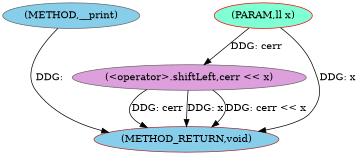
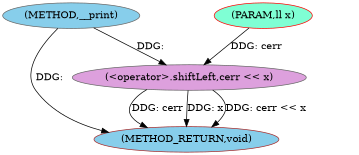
  digraph {
    node [color=gray40 fillcolor=skyblue style=filled]
    n1 [label="(METHOD,__print)"]
    n2 [fillcolor=plum label="(<operator>.shiftLeft,cerr << x)"]
    n3 [color=brown label="(METHOD_RETURN,void)"]
    n4 [color=red fillcolor=aquamarine label="(PARAM,ll x)"]
+   n1 -> n2 [label="DDG: "]
    n1 -> n3 [label="DDG: "]
    n2 -> n3 [label="DDG: x"]
    n2 -> n3 [label="DDG: cerr << x"]
    n2 -> n3 [label="DDG: cerr"]
    n4 -> n2 [label="DDG: cerr"]
-   n4 -> n3 [label="DDG: x"]
  }
